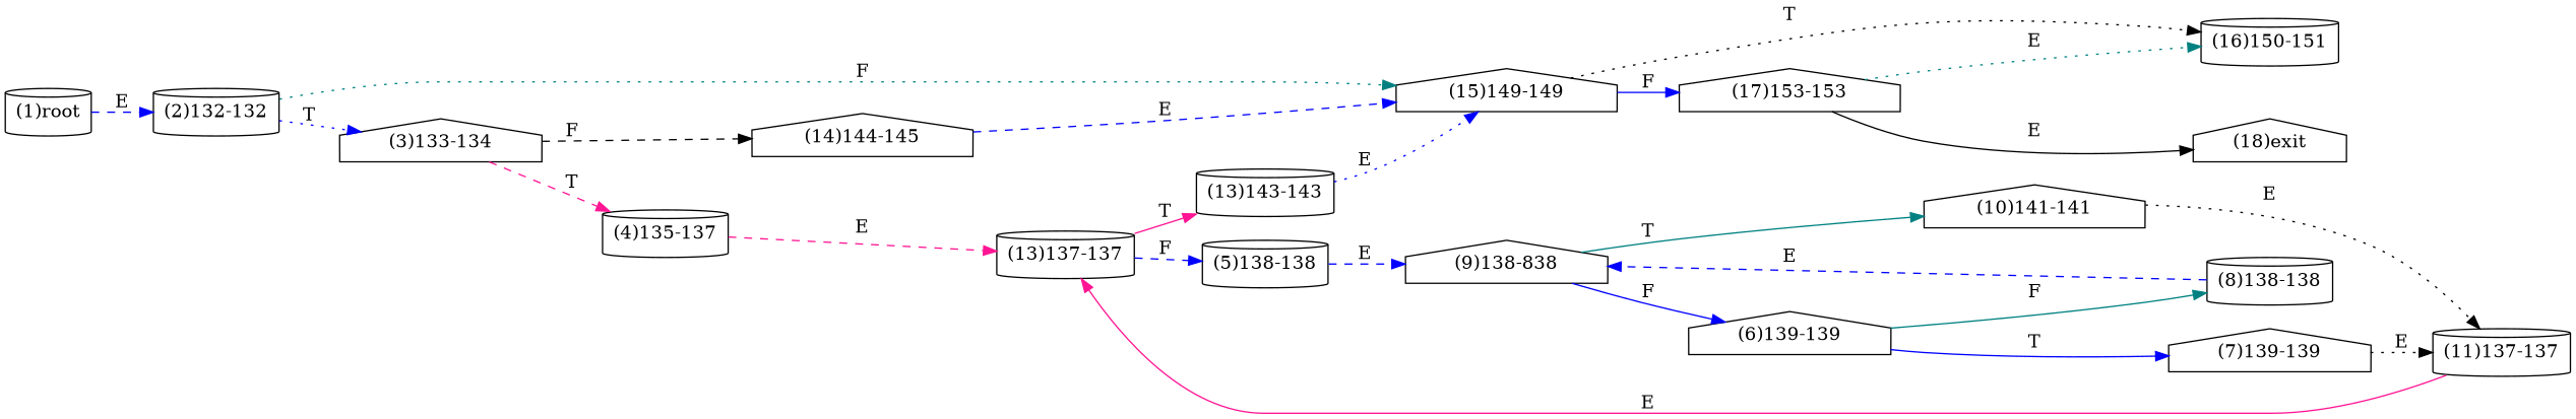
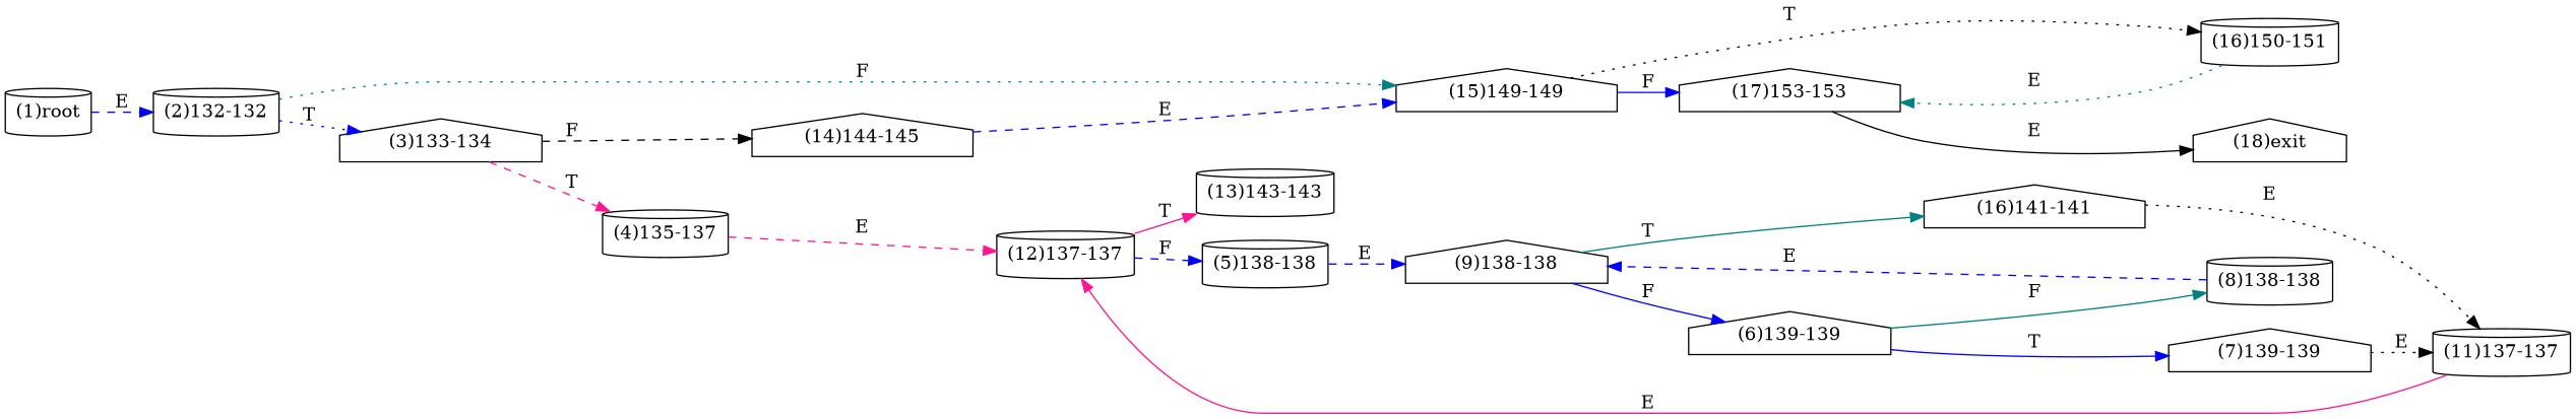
  digraph {
    rankdir=LR
    node [shape=cylinder]
    edge [color=blue style=dashed]
    n1 [label="(1)root"]
    n2 [label="(2)132-132"]
    n3 [label="(3)133-134" shape=house]
    n4 [label="(15)149-149" shape=house]
    n5 [label="(4)135-137"]
    n6 [label="(14)144-145" shape=house]
    n7 [label="(17)153-153" shape=house]
    n8 [label="(16)150-151"]
-   n9 [label="(13)137-137"]
+   n9 [label="(12)137-137"]
    n10 [label="(5)138-138"]
    n11 [label="(13)143-143"]
-   n12 [label="(9)138-838" shape=house]
+   n12 [label="(9)138-138" shape=house]
    n13 [label="(6)139-139" shape=house]
-   n14 [label="(10)141-141" shape=house]
+   n14 [label="(16)141-141" shape=house]
    n15 [label="(7)139-139" shape=house]
    n16 [label="(8)138-138"]
    n17 [label="(11)137-137"]
    n18 [label="(18)exit" shape=house]
    n1 -> n2 [label=E]
    n2 -> n3 [label=T style=dotted]
    n2 -> n4 [color=teal label=F style=dotted]
    n3 -> n5 [color=deeppink label=T]
    n3 -> n6 [color=black label=F]
    n4 -> n7 [label=F style=solid]
    n4 -> n8 [color=black label=T style=dotted]
    n5 -> n9 [color=deeppink label=E]
    n6 -> n4 [label=E]
    n7 -> n18 [color=black label=E style=solid]
-   n7 -> n8 [color=teal label=E style=dotted]
+   n8 -> n7 [color=teal label=E style=dotted]
    n9 -> n10 [label=F]
    n9 -> n11 [color=deeppink label=T style=solid]
    n10 -> n12 [label=E]
-   n11 -> n4 [label=E style=dotted]
    n12 -> n13 [label=F style=solid]
    n12 -> n14 [color=teal label=T style=solid]
    n13 -> n15 [label=T style=solid]
    n13 -> n16 [color=teal label=F style=solid]
    n14 -> n17 [color=black label=E style=dotted]
    n15 -> n17 [color=black label=E style=dotted]
    n16 -> n12 [label=E]
    n17 -> n9 [color=deeppink label=E style=solid]
  }
